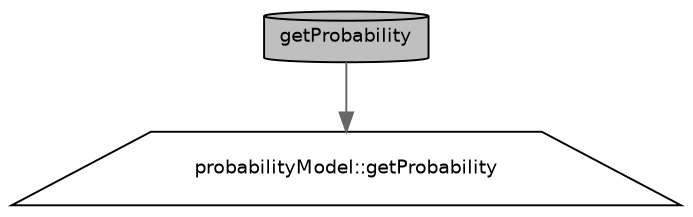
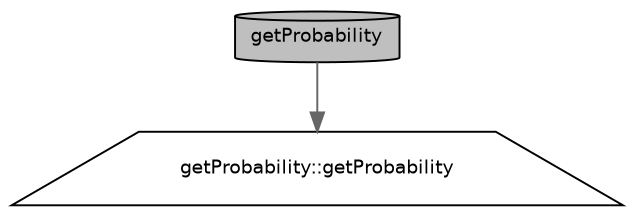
  digraph {
    rankdir=TB
    node [color=black fontname=Helvetica fontsize=10 style=filled]
    n1 [fillcolor=grey75 fontcolor=black height=0.2 label=getProbability shape=cylinder width=0.4]
-   n2 [fillcolor=white height=0.2 label="probabilityModel::getProbability" shape=trapezium width=0.4]
+   n2 [fillcolor=white height=0.2 label="getProbability::getProbability" shape=trapezium width=0.4]
    n1 -> n2 [color=gray40 fontname=Helvetica fontsize=10 labelfontname=Helvetica labelfontsize=10 style=solid]
  }
